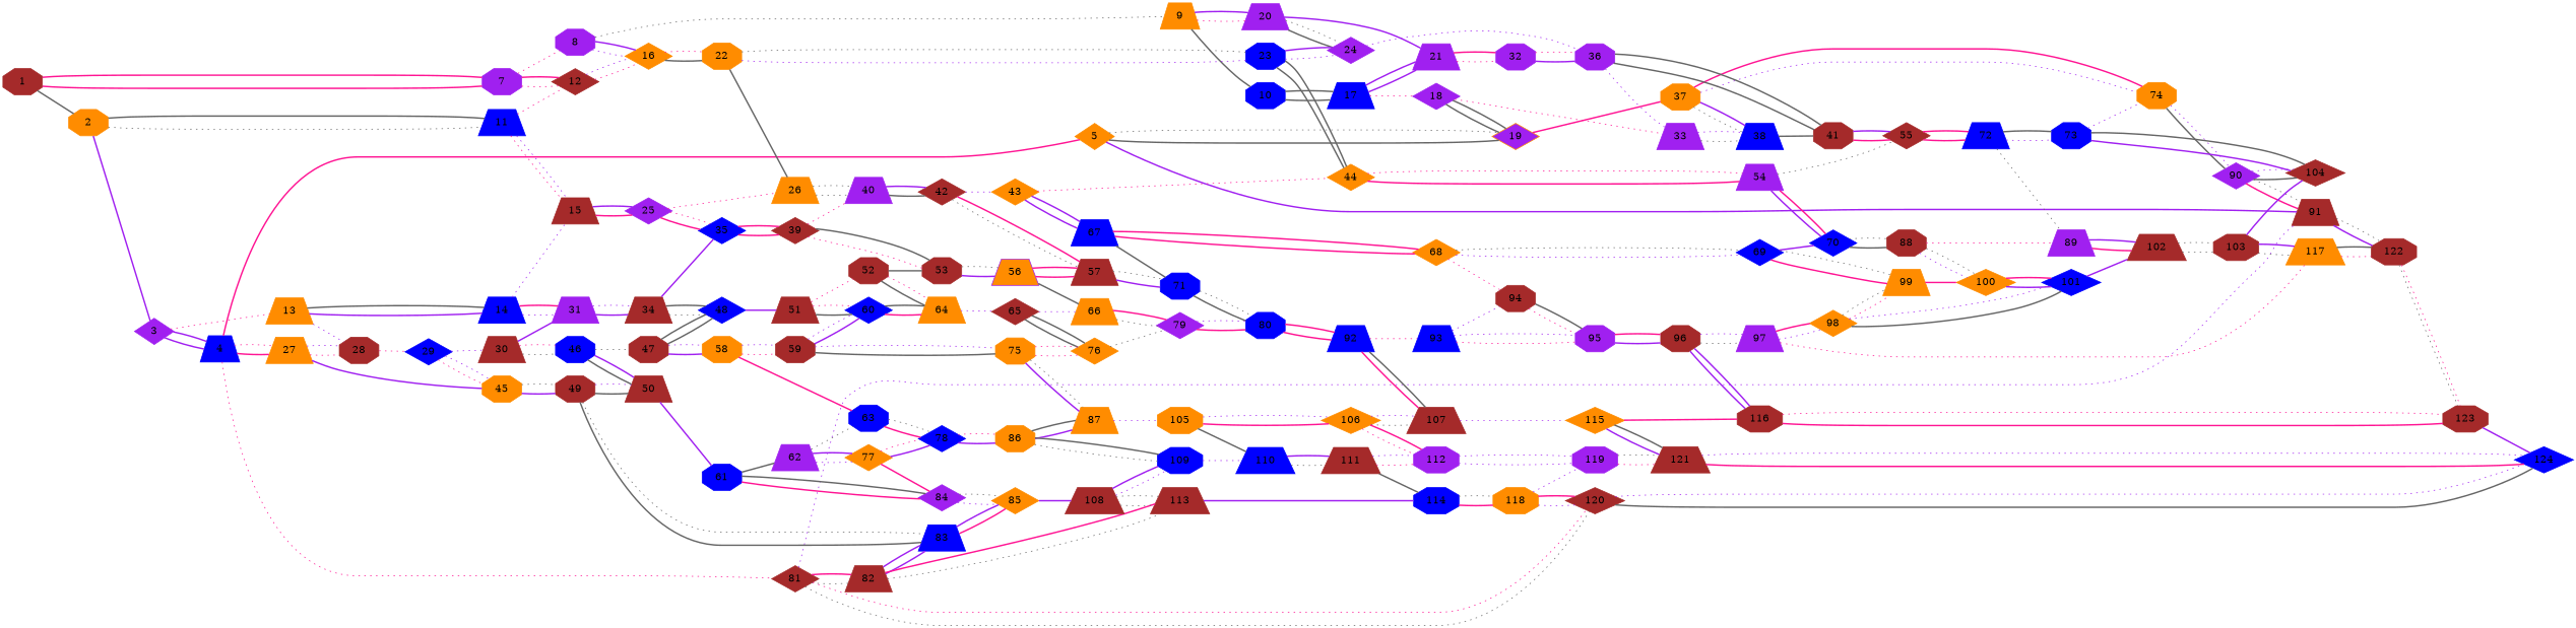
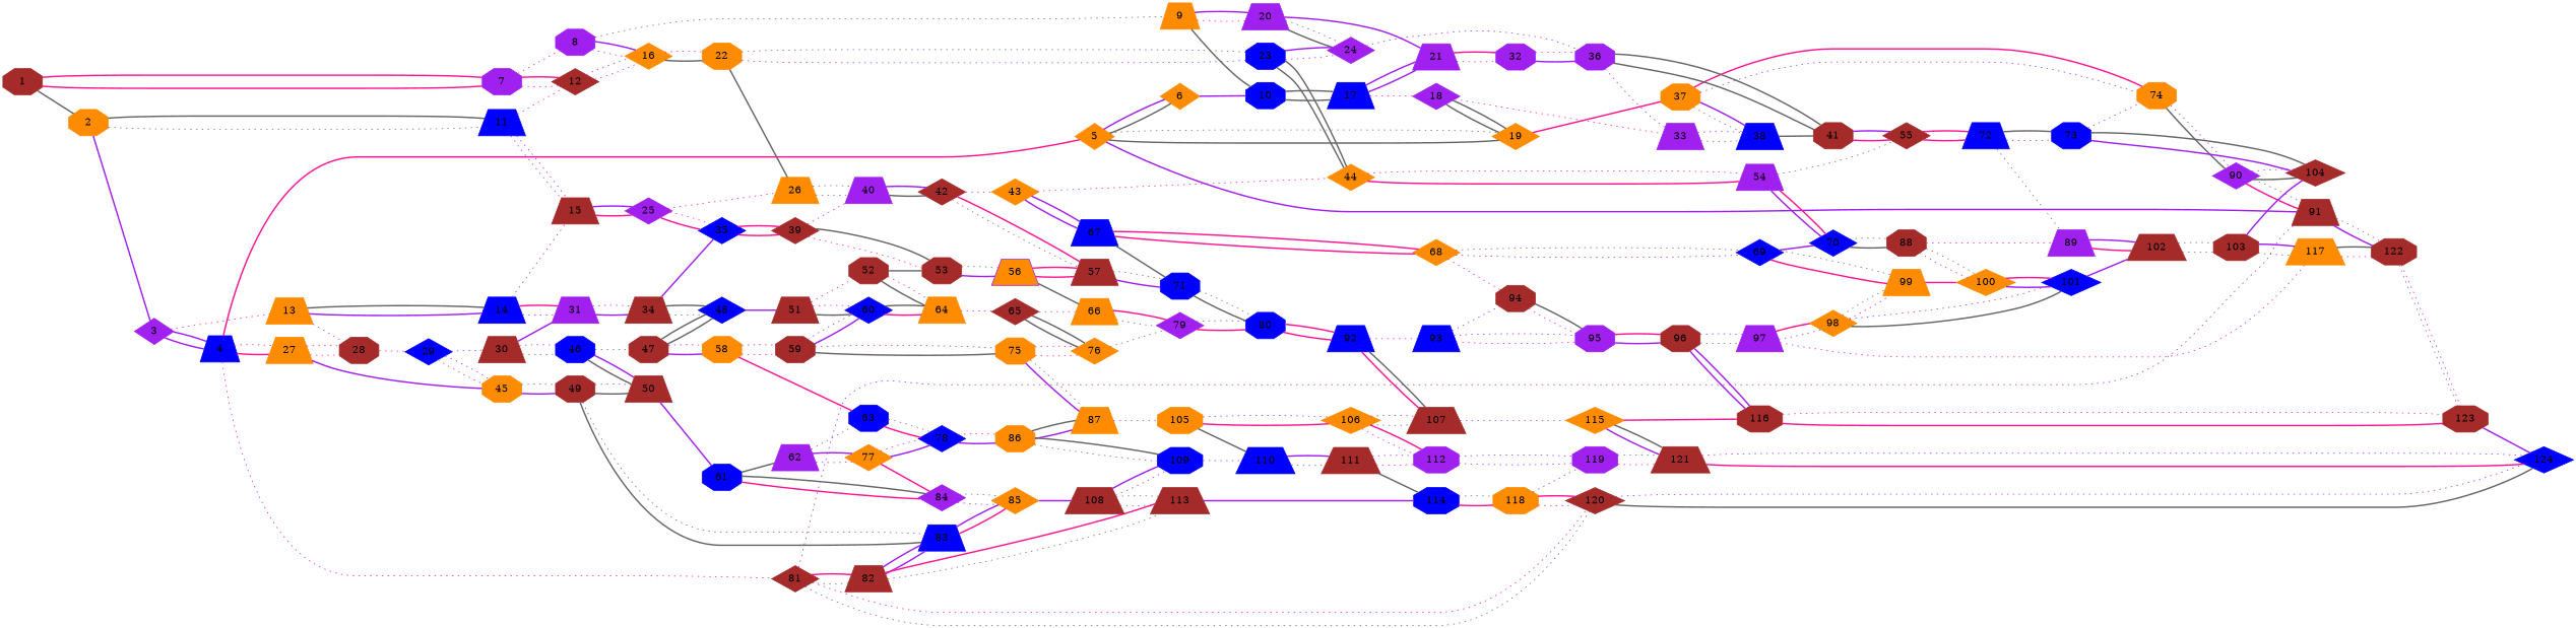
  graph {
    rankdir=LR
    node [color=brown shape=trapezium style=filled]
    edge [color=purple style=bold]
    1 [shape=octagon]
    2 [color=darkorange shape=octagon]
    7 [color=purple shape=octagon]
    3 [color=purple shape=diamond]
    11 [color=blue]
    8 [color=purple shape=octagon]
    12 [shape=diamond]
    4 [color=blue]
    13 [color=darkorange]
    15
    5 [color=darkorange shape=diamond]
    27 [color=darkorange]
    81 [shape=diamond]
    14 [color=blue]
    28 [shape=octagon]
-   19 [color=darkorange shape=diamond fillcolor=purple]
+   6 [color=darkorange shape=diamond]
+   19 [color=darkorange shape=diamond]
    91
    45 [color=darkorange shape=octagon]
    82
    120 [shape=diamond]
    10 [color=blue shape=octagon]
    37 [color=darkorange shape=octagon]
    122 [shape=octagon]
    17 [color=blue]
    9 [color=darkorange]
    16 [color=darkorange shape=diamond]
    20 [color=purple]
    22 [color=darkorange shape=octagon]
    21 [color=purple]
    24 [color=purple shape=diamond]
    18 [color=purple shape=diamond]
    25 [color=purple shape=diamond]
    31 [color=purple]
    29 [color=blue shape=diamond]
    34
    26 [color=darkorange]
    35 [color=blue shape=diamond]
    23 [color=blue shape=octagon]
    33 [color=purple]
    32 [color=purple shape=octagon]
    38 [color=blue]
    74 [color=darkorange shape=octagon]
    36 [color=purple shape=octagon]
    44 [color=darkorange shape=diamond]
    40 [color=purple]
    54 [color=purple]
    41 [shape=octagon]
    39 [shape=diamond]
    42 [shape=diamond]
    49 [shape=octagon]
    30
    46 [color=blue shape=octagon]
    47 [shape=octagon]
    50
    48 [color=blue shape=diamond]
    51
    53 [shape=octagon]
    55 [shape=diamond]
    90 [color=purple shape=diamond]
    56 [color=purple fillcolor=darkorange]
    43 [color=darkorange shape=diamond]
    57
    72 [color=blue]
    67 [color=blue]
    71 [color=blue shape=octagon]
    68 [color=darkorange shape=diamond]
    70 [color=blue shape=diamond]
    83 [color=blue]
    58 [color=darkorange shape=octagon]
    61 [color=blue shape=octagon]
    59 [shape=octagon]
    63 [color=blue shape=octagon]
    52 [shape=octagon]
    60 [color=blue shape=diamond]
    85 [color=darkorange shape=diamond]
    62 [color=purple]
    84 [color=purple shape=diamond]
    64 [color=darkorange]
    65 [shape=diamond]
    66 [color=darkorange]
    88 [shape=octagon]
    73 [color=blue shape=octagon]
    89 [color=purple]
    79 [color=purple shape=diamond]
    80 [color=blue shape=octagon]
    75 [color=darkorange shape=octagon]
    78 [color=blue shape=diamond]
    76 [color=darkorange shape=diamond]
    87 [color=darkorange]
    77 [color=darkorange shape=diamond]
    86 [color=darkorange shape=octagon]
    69 [color=blue shape=diamond]
    94 [shape=octagon]
    99 [color=darkorange]
    95 [color=purple shape=octagon]
    100 [color=darkorange shape=diamond]
    92 [color=blue]
    104 [shape=diamond]
    102
    105 [color=darkorange shape=octagon]
    109 [color=blue shape=octagon]
    93 [color=blue]
    107
    113
    124 [color=blue shape=diamond]
    114 [color=blue shape=octagon]
    108
    110 [color=blue]
    106 [color=darkorange shape=diamond]
    101 [color=blue shape=diamond]
    103 [shape=octagon]
    123 [shape=octagon]
    115 [color=darkorange shape=diamond]
    96 [shape=octagon]
    97 [color=purple]
    116 [shape=octagon]
    98 [color=darkorange shape=diamond]
    117 [color=darkorange]
    112 [color=purple shape=octagon]
    111
    119 [color=purple shape=octagon]
    121
    118 [color=darkorange shape=octagon]
    1 -- 2 [color=gray40]
    1 -- 7 [color=deeppink]
    1 -- 7 [color=deeppink]
    2 -- 3
    2 -- 11 [color=gray40 style=dotted]
    2 -- 11 [color=gray40]
    7 -- 8 [color=deeppink style=dotted]
    7 -- 12 [color=deeppink style=dotted]
    7 -- 12 [color=deeppink]
    3 -- 4
    3 -- 4
    3 -- 13 [color=deeppink style=dotted]
    11 -- 12 [color=deeppink style=dotted]
    11 -- 15 [color=deeppink style=dotted]
    11 -- 15 [style=dotted]
    8 -- 9 [color=gray40 style=dotted]
    8 -- 16 [style=dotted]
    8 -- 16
    12 -- 16 [color=deeppink style=dotted]
    12 -- 16 [style=dotted]
    4 -- 5 [color=deeppink]
    4 -- 27 [color=deeppink]
    4 -- 27 [color=deeppink style=dotted]
    4 -- 81 [color=deeppink style=dotted]
    13 -- 14
    13 -- 14 [color=gray40]
    13 -- 28 [style=dotted]
    15 -- 25 [color=deeppink]
    15 -- 25
+   5 -- 6 [color=gray40]
+   5 -- 6
    5 -- 19 [color=gray40]
    5 -- 19 [color=gray40 style=dotted]
    5 -- 91
    27 -- 28 [color=deeppink style=dotted]
    27 -- 28 [style=dotted]
    27 -- 45
    81 -- 91 [style=dotted]
    81 -- 82 [color=gray40 style=dotted]
    81 -- 82 [color=deeppink]
    81 -- 120 [color=gray40 style=dotted]
    81 -- 120 [color=deeppink style=dotted]
    14 -- 15 [style=dotted]
    14 -- 31 [style=dotted]
    14 -- 31 [color=deeppink]
    28 -- 29 [color=deeppink style=dotted]
+   6 -- 10
    19 -- 37 [color=deeppink]
    91 -- 122
    91 -- 122 [color=gray40 style=dotted]
    45 -- 49
    45 -- 49 [color=gray40 style=dotted]
    82 -- 83
    82 -- 83
    82 -- 113 [color=gray40 style=dotted]
    82 -- 113 [color=deeppink]
    120 -- 124 [color=gray40]
    120 -- 124 [style=dotted]
    10 -- 17 [color=gray40]
    10 -- 17 [color=gray40]
    37 -- 38 [color=gray40 style=dotted]
    37 -- 38
    37 -- 74 [style=dotted]
    37 -- 74 [color=deeppink]
    122 -- 123 [color=gray40 style=dotted]
    122 -- 123 [color=deeppink style=dotted]
    17 -- 21
    17 -- 21
    17 -- 18 [color=deeppink style=dotted]
    9 -- 10 [color=gray40]
    9 -- 20 [color=deeppink style=dotted]
    9 -- 20
    16 -- 22 [color=gray40]
    16 -- 22 [color=deeppink style=dotted]
    20 -- 21
    20 -- 24 [color=gray40]
    20 -- 24 [color=gray40 style=dotted]
    22 -- 26 [color=gray40]
    22 -- 23 [style=dotted]
    22 -- 23 [color=gray40 style=dotted]
    21 -- 32 [color=deeppink style=dotted]
    21 -- 32 [color=deeppink]
    24 -- 36 [style=dotted]
    18 -- 19 [color=gray40]
    18 -- 19 [color=gray40]
    18 -- 33 [color=deeppink style=dotted]
    25 -- 26 [color=deeppink style=dotted]
    25 -- 35 [color=deeppink]
    25 -- 35 [color=deeppink style=dotted]
    31 -- 34
    31 -- 34 [style=dotted]
    29 -- 45 [color=deeppink style=dotted]
    29 -- 45 [style=dotted]
    29 -- 30 [style=dotted]
    34 -- 35
    34 -- 48 [color=gray40 style=dotted]
    34 -- 48 [color=gray40]
    26 -- 40 [color=gray40 style=dotted]
    26 -- 40 [color=gray40 style=dotted]
    35 -- 39 [color=deeppink]
    35 -- 39 [color=deeppink]
    23 -- 24 [style=dotted]
    23 -- 24
    23 -- 44 [color=gray40]
    23 -- 44 [color=gray40]
    33 -- 38 [color=gray40 style=dotted]
    33 -- 38 [style=dotted]
    32 -- 36
    32 -- 36 [color=deeppink style=dotted]
    38 -- 41 [color=gray40]
    74 -- 90 [color=gray40]
    74 -- 90 [style=dotted]
    36 -- 33 [style=dotted]
    36 -- 41 [color=gray40]
    36 -- 41 [color=gray40]
    44 -- 54 [color=deeppink]
    44 -- 54 [color=deeppink style=dotted]
    40 -- 42 [color=gray40]
    40 -- 42
    54 -- 55 [color=gray40 style=dotted]
    54 -- 70
    54 -- 70 [color=deeppink]
    41 -- 55 [color=deeppink]
    41 -- 55
    39 -- 40 [color=deeppink style=dotted]
    39 -- 53 [color=deeppink style=dotted]
    39 -- 53 [color=gray40]
    42 -- 43 [style=dotted]
    42 -- 57 [color=gray40 style=dotted]
    42 -- 57 [color=deeppink]
    49 -- 50 [color=gray40]
    49 -- 50 [style=dotted]
    49 -- 83 [color=gray40]
    49 -- 83 [color=gray40 style=dotted]
    30 -- 31
    30 -- 46 [color=gray40 style=dotted]
    30 -- 46 [color=deeppink style=dotted]
    46 -- 47 [color=gray40 style=dotted]
    46 -- 50 [color=gray40]
    46 -- 50
    47 -- 48 [color=gray40]
    47 -- 48 [color=gray40]
    47 -- 58
    47 -- 58 [style=dotted]
    50 -- 61
    48 -- 51
    51 -- 52 [color=deeppink style=dotted]
    51 -- 60 [color=gray40]
    51 -- 60 [color=deeppink style=dotted]
    53 -- 56
    53 -- 56 [color=gray40 style=dotted]
    55 -- 72 [color=deeppink]
    55 -- 72 [color=deeppink]
    90 -- 91 [color=deeppink]
    90 -- 91 [color=gray40 style=dotted]
    90 -- 104 [color=gray40]
    90 -- 104 [style=dotted]
    56 -- 57 [color=deeppink]
    56 -- 57 [color=deeppink]
    56 -- 66 [color=gray40]
    43 -- 44 [color=deeppink style=dotted]
    43 -- 67
    43 -- 67
    57 -- 71
    57 -- 71 [color=gray40 style=dotted]
    72 -- 73 [style=dotted]
    72 -- 73 [color=gray40]
    72 -- 89 [color=gray40 style=dotted]
    67 -- 71 [color=gray40]
    67 -- 68 [color=deeppink]
    67 -- 68 [color=deeppink]
    71 -- 80 [color=gray40]
    71 -- 80 [color=gray40 style=dotted]
    68 -- 69 [style=dotted]
    68 -- 69 [color=gray40 style=dotted]
    68 -- 94 [color=deeppink style=dotted]
    70 -- 88 [color=gray40]
    70 -- 88 [color=gray40 style=dotted]
    83 -- 85 [color=deeppink]
    83 -- 85
    58 -- 59 [color=deeppink style=dotted]
    58 -- 59 [style=dotted]
    58 -- 63 [color=deeppink]
    61 -- 62 [color=gray40]
    61 -- 84 [color=deeppink]
    61 -- 84 [color=gray40]
    59 -- 60
    59 -- 60 [style=dotted]
    59 -- 75 [color=gray40]
    59 -- 75 [style=dotted]
    63 -- 78 [color=deeppink]
    63 -- 78 [color=gray40 style=dotted]
    52 -- 53 [color=gray40]
    52 -- 64 [color=gray40]
    52 -- 64 [color=deeppink style=dotted]
    60 -- 64 [color=deeppink]
    60 -- 64 [color=gray40]
    85 -- 108
    62 -- 63 [color=gray40 style=dotted]
    62 -- 77 [style=dotted]
    62 -- 77
    84 -- 85 [style=dotted]
    84 -- 85 [color=gray40 style=dotted]
    64 -- 65 [style=dotted]
    65 -- 66 [style=dotted]
    65 -- 76 [color=gray40]
    65 -- 76 [color=gray40]
    66 -- 79 [color=gray40 style=dotted]
    66 -- 79 [color=deeppink]
    88 -- 89 [color=deeppink style=dotted]
    88 -- 100 [style=dotted]
    88 -- 100 [color=gray40 style=dotted]
    73 -- 74 [style=dotted]
    73 -- 104
    73 -- 104 [color=gray40]
    89 -- 102 [color=deeppink]
    89 -- 102
    79 -- 80 [color=deeppink]
    79 -- 80 [style=dotted]
    80 -- 92 [color=deeppink]
    80 -- 92 [color=deeppink]
    75 -- 76 [color=deeppink style=dotted]
    75 -- 76 [color=deeppink style=dotted]
    75 -- 87
    75 -- 87 [color=gray40 style=dotted]
    78 -- 86
    78 -- 86 [color=deeppink style=dotted]
    76 -- 79 [color=gray40 style=dotted]
    87 -- 105 [style=dotted]
    77 -- 84 [color=deeppink]
    77 -- 78
    77 -- 78 [color=deeppink style=dotted]
    86 -- 87
    86 -- 87 [color=gray40]
    86 -- 109 [color=gray40 style=dotted]
    86 -- 109 [color=gray40]
    69 -- 70
    69 -- 99 [color=deeppink]
    69 -- 99 [color=gray40 style=dotted]
    94 -- 95 [color=deeppink style=dotted]
    94 -- 95 [color=gray40]
    99 -- 100 [color=deeppink]
    95 -- 96
    95 -- 96 [color=deeppink]
    100 -- 101
    100 -- 101 [color=deeppink]
    92 -- 93 [color=deeppink style=dotted]
    92 -- 107 [color=deeppink]
    92 -- 107 [color=gray40]
    102 -- 103 [color=gray40 style=dotted]
    102 -- 103 [color=gray40 style=dotted]
    105 -- 110 [color=gray40]
    105 -- 106 [color=deeppink]
    105 -- 106 [style=dotted]
    109 -- 110 [style=dotted]
    93 -- 94 [style=dotted]
    93 -- 95 [color=deeppink style=dotted]
    93 -- 95 [style=dotted]
    107 -- 115 [style=dotted]
    113 -- 114
    114 -- 118 [color=deeppink]
    114 -- 118 [color=gray40 style=dotted]
    108 -- 109 [style=dotted]
    108 -- 109
    108 -- 113 [color=gray40 style=dotted]
    108 -- 113 [color=gray40 style=dotted]
    110 -- 111 [color=gray40 style=dotted]
    110 -- 111
    106 -- 107 [color=gray40 style=dotted]
    106 -- 107 [style=dotted]
    106 -- 112 [color=deeppink style=dotted]
    106 -- 112 [color=deeppink]
    101 -- 102
    103 -- 104
    103 -- 117 [color=gray40 style=dotted]
    103 -- 117
    123 -- 124
    115 -- 116 [color=deeppink]
    115 -- 121
    115 -- 121 [color=gray40]
    96 -- 97 [color=gray40 style=dotted]
    96 -- 97 [style=dotted]
    96 -- 116
    96 -- 116
    97 -- 98 [style=dotted]
    97 -- 98 [color=deeppink]
    97 -- 117 [color=deeppink style=dotted]
    116 -- 123 [color=deeppink]
    116 -- 123 [color=deeppink style=dotted]
    98 -- 99 [color=deeppink style=dotted]
    98 -- 99 [color=gray40 style=dotted]
    98 -- 101 [color=gray40]
    98 -- 101 [style=dotted]
    117 -- 122 [color=deeppink style=dotted]
    117 -- 122 [color=gray40]
    112 -- 119 [style=dotted]
    112 -- 119 [style=dotted]
    111 -- 114 [color=gray40]
    111 -- 112 [color=deeppink style=dotted]
    111 -- 112 [style=dotted]
    119 -- 121 [color=deeppink style=dotted]
    119 -- 121 [color=gray40 style=dotted]
    121 -- 124 [color=deeppink]
    121 -- 124 [style=dotted]
    118 -- 120 [style=dotted]
    118 -- 120 [color=deeppink]
    118 -- 119 [style=dotted]
  }
